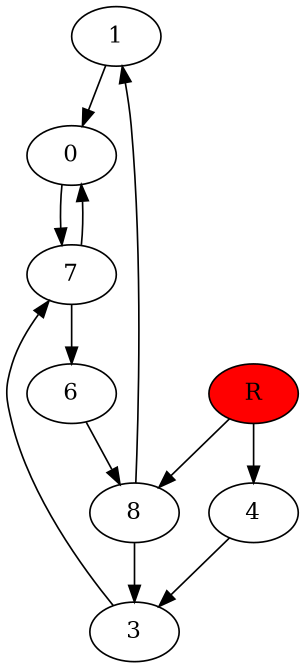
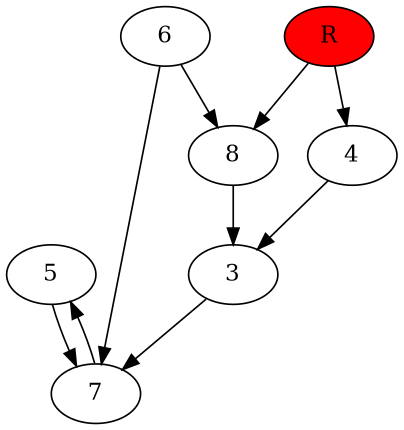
  digraph {
-   1
-   5 [label=0]
+   5
    7
    6
    8
    3
    4
    R [fillcolor="#ff0000" style=filled]
-   1 -> 5
    5 -> 7
    7 -> 5
-   7 -> 6
+   6 -> 7
    6 -> 8
-   8 -> 1
    8 -> 3
    3 -> 7
    4 -> 3
    R -> 8
    R -> 4
  }
